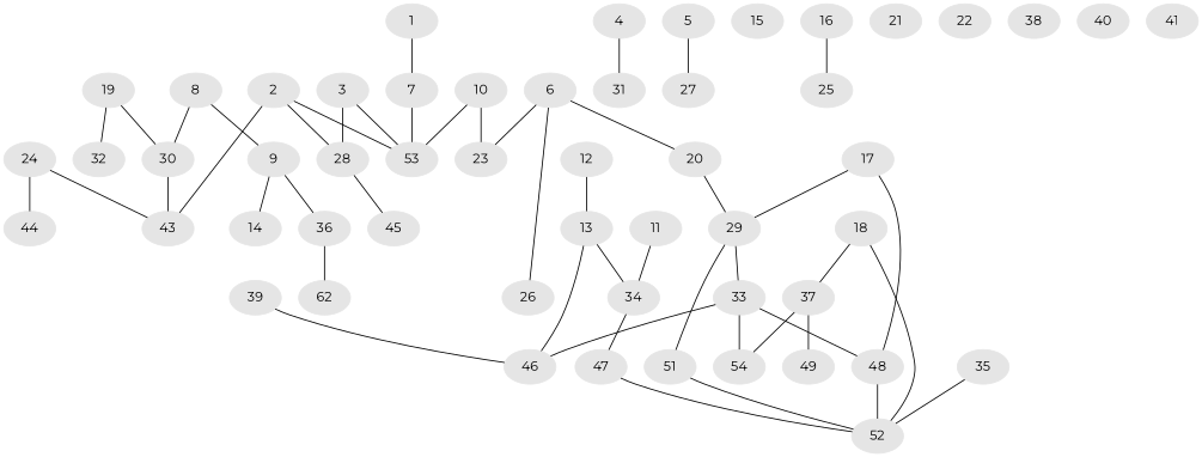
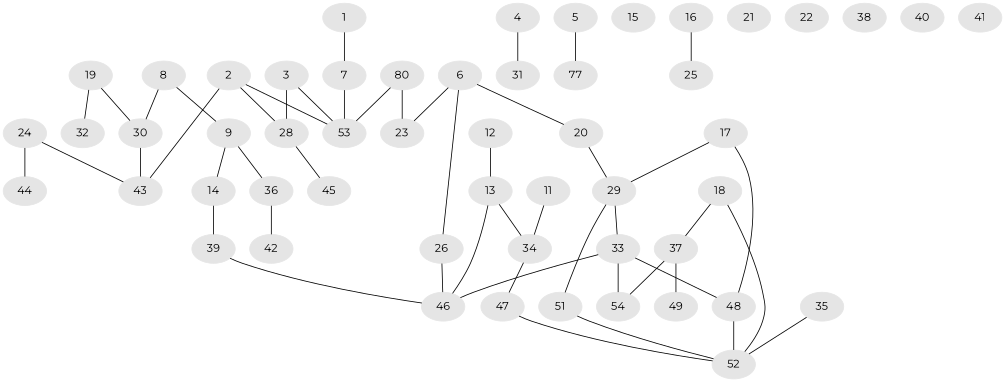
  graph {
    fontname=Montserrat
    node [color=gray90 fontname=Montserrat style=filled]
    edge [fontname=Montserrat]
    1
    7
    53
    2
    28
    43
    45
    3
    4
    31
    5
-   27
+   27 [label=77]
    6
    20
    23
    26
    29
    46
    8
    9
    30
    14
    36
    39
-   42 [label=62]
-   10
+   42
+   10 [label=80]
    11
    34
    47
    12
    13
    15
    16
    25
    17
    48
    33
    51
    52
    18
    37
    n42 [label=54]
    49
    19
    32
    21
    22
    24
    44
    35
    38
    40
    41
    1 -- 7
    7 -- 53
    2 -- 53
    2 -- 28
    2 -- 43
    28 -- 45
    3 -- 53
    3 -- 28
    4 -- 31
    5 -- 27
    6 -- 20
    6 -- 23
    6 -- 26
    20 -- 29
+   26 -- 46
    29 -- 33
    29 -- 51
    8 -- 9
    8 -- 30
    9 -- 14
    9 -- 36
    30 -- 43
+   14 -- 39
    36 -- 42
    39 -- 46
    10 -- 53
    10 -- 23
    11 -- 34
    34 -- 47
    47 -- 52
    12 -- 13
    13 -- 46
    13 -- 34
    16 -- 25
    17 -- 29
    17 -- 48
    48 -- 52
    33 -- 46
    33 -- 48
    33 -- n42
    51 -- 52
    18 -- 52
    18 -- 37
    37 -- n42
    37 -- 49
    19 -- 30
    19 -- 32
    24 -- 43
    24 -- 44
    35 -- 52
  }
